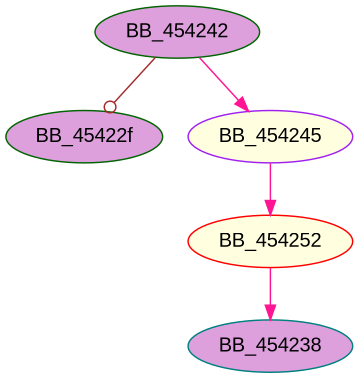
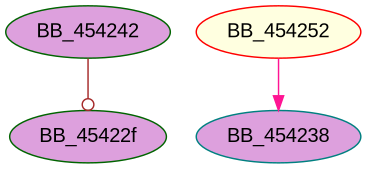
  digraph {
    fontname="Liberation Sans"
    node [color=darkgreen fillcolor=plum fontname="Liberation Sans" style=filled]
    edge [arrowhead=normal color=deeppink fontname="Liberation Sans"]
    n1 [label=BB_454242]
    BB_45422f
-   BB_454245 [color=purple fillcolor=lightyellow]
    BB_454252 [color=red fillcolor=lightyellow]
    BB_454238 [color=teal]
    n1 -> BB_45422f [arrowhead=odot color=brown]
-   n1 -> BB_454245
-   BB_454245 -> BB_454252
    BB_454252 -> BB_454238
  }
